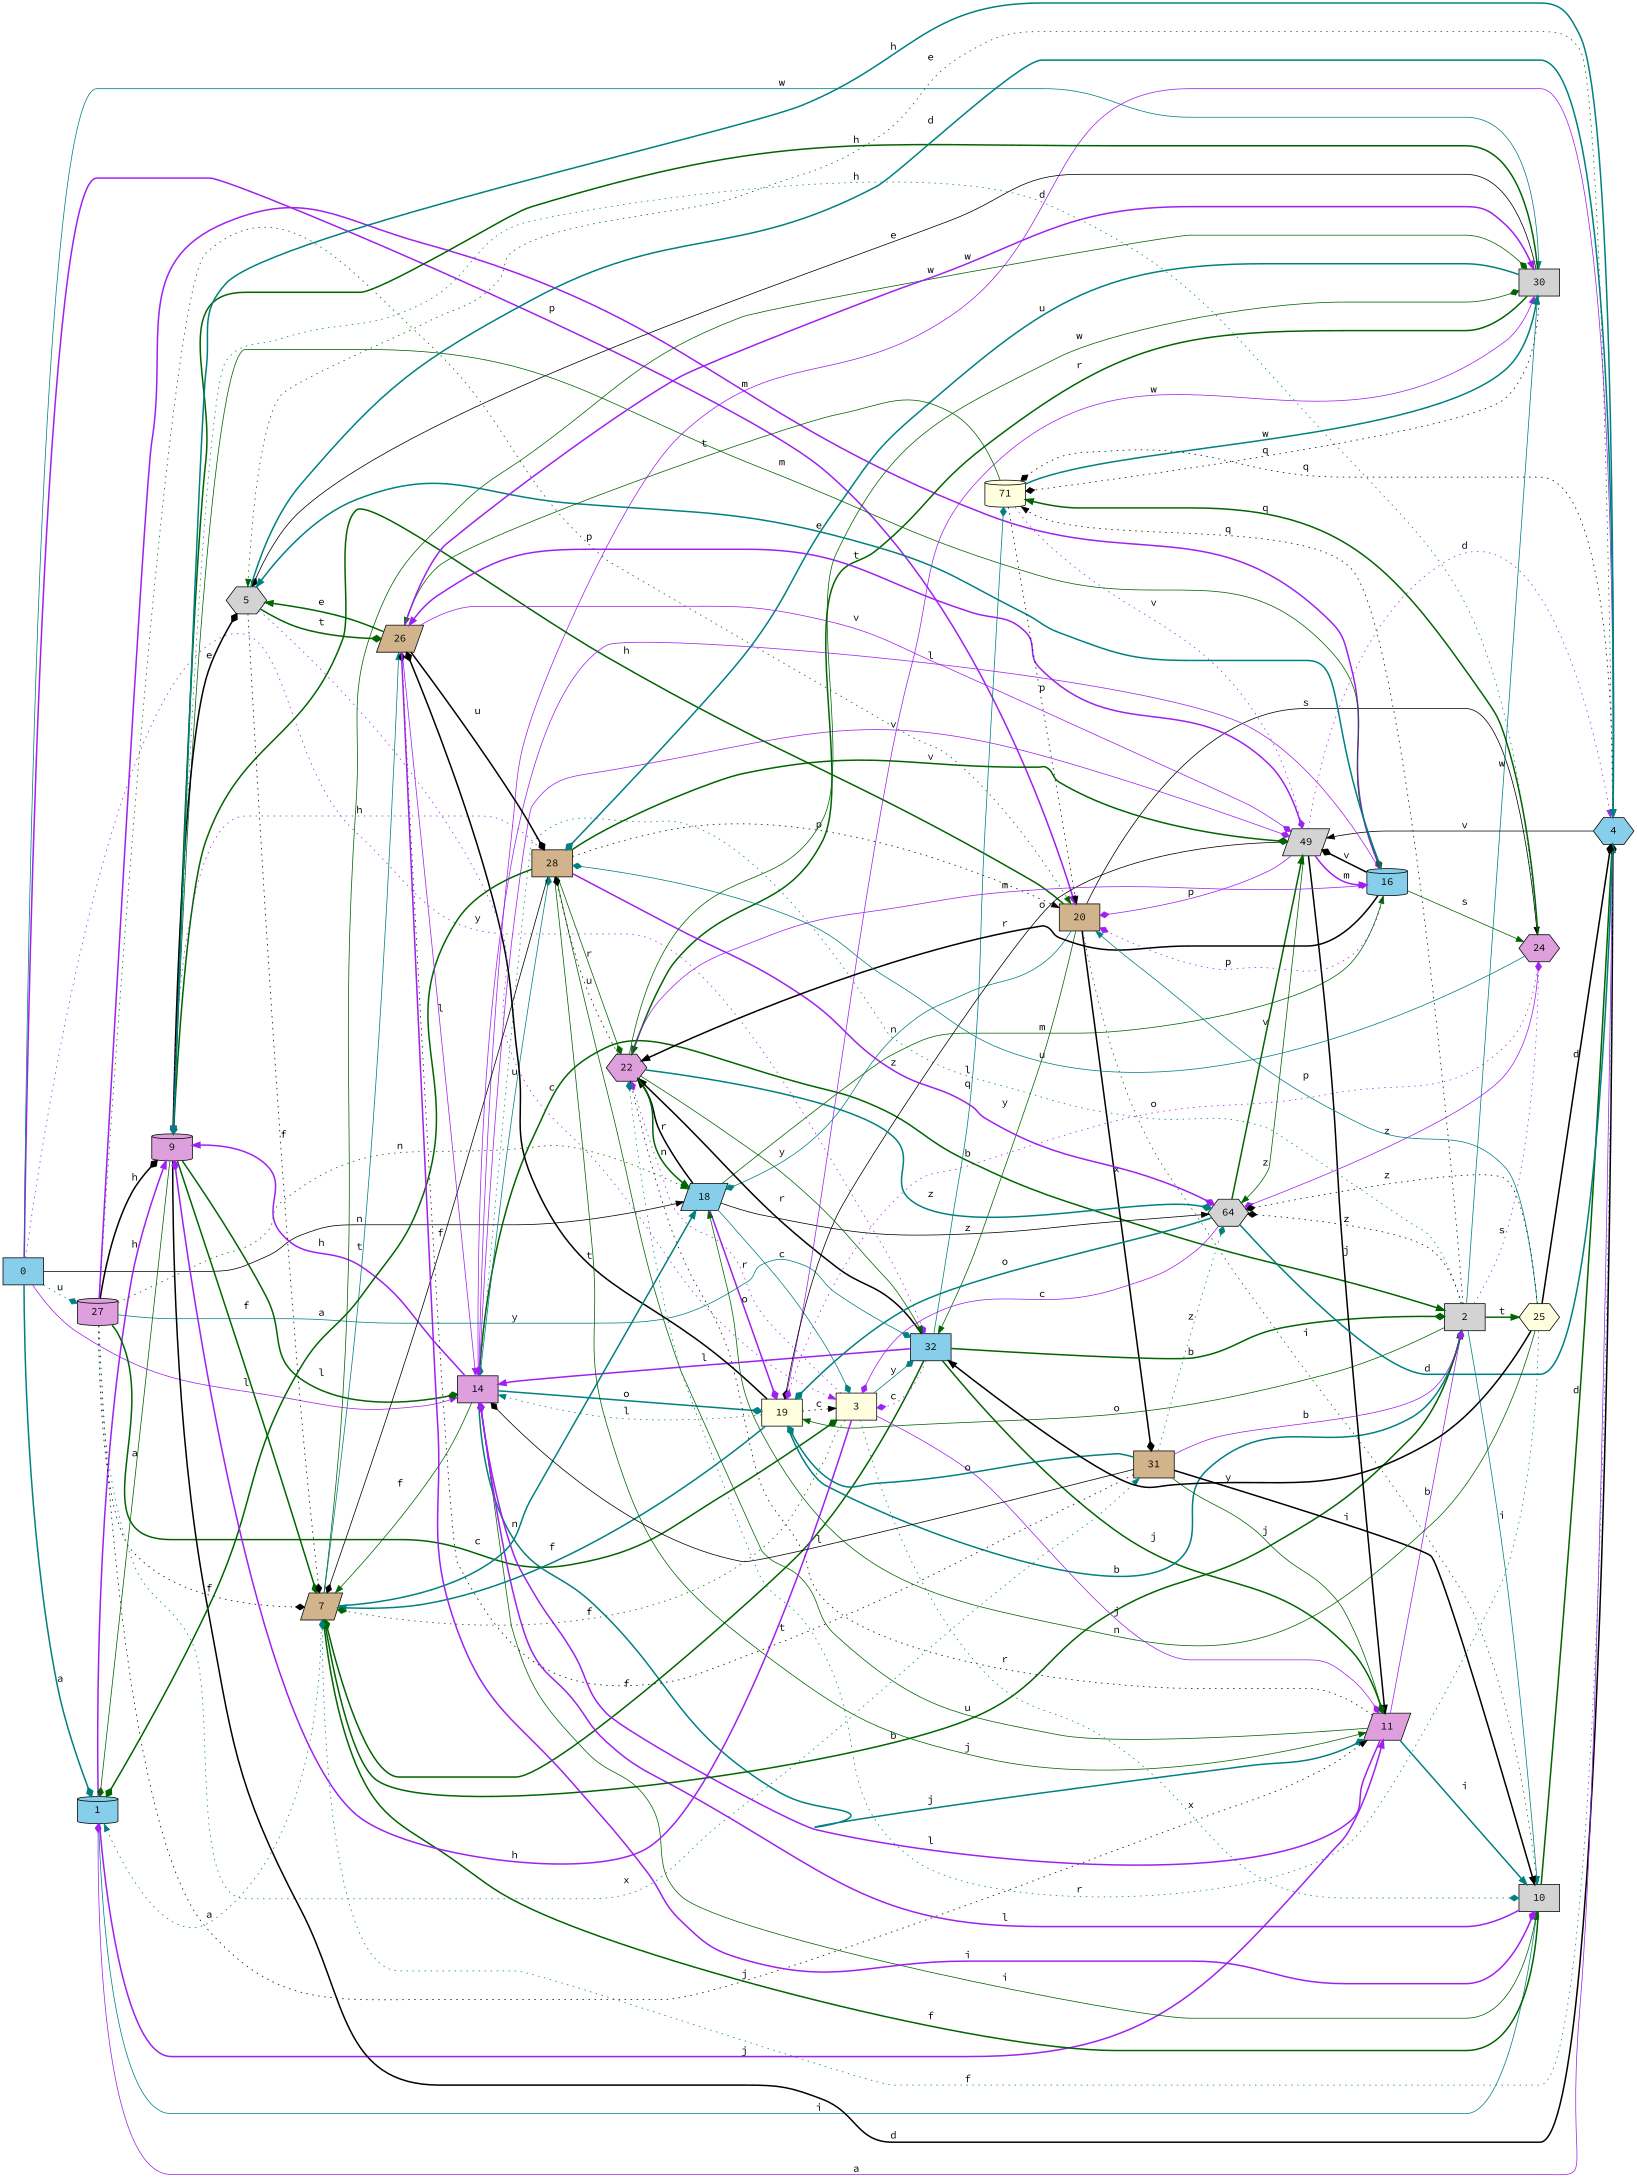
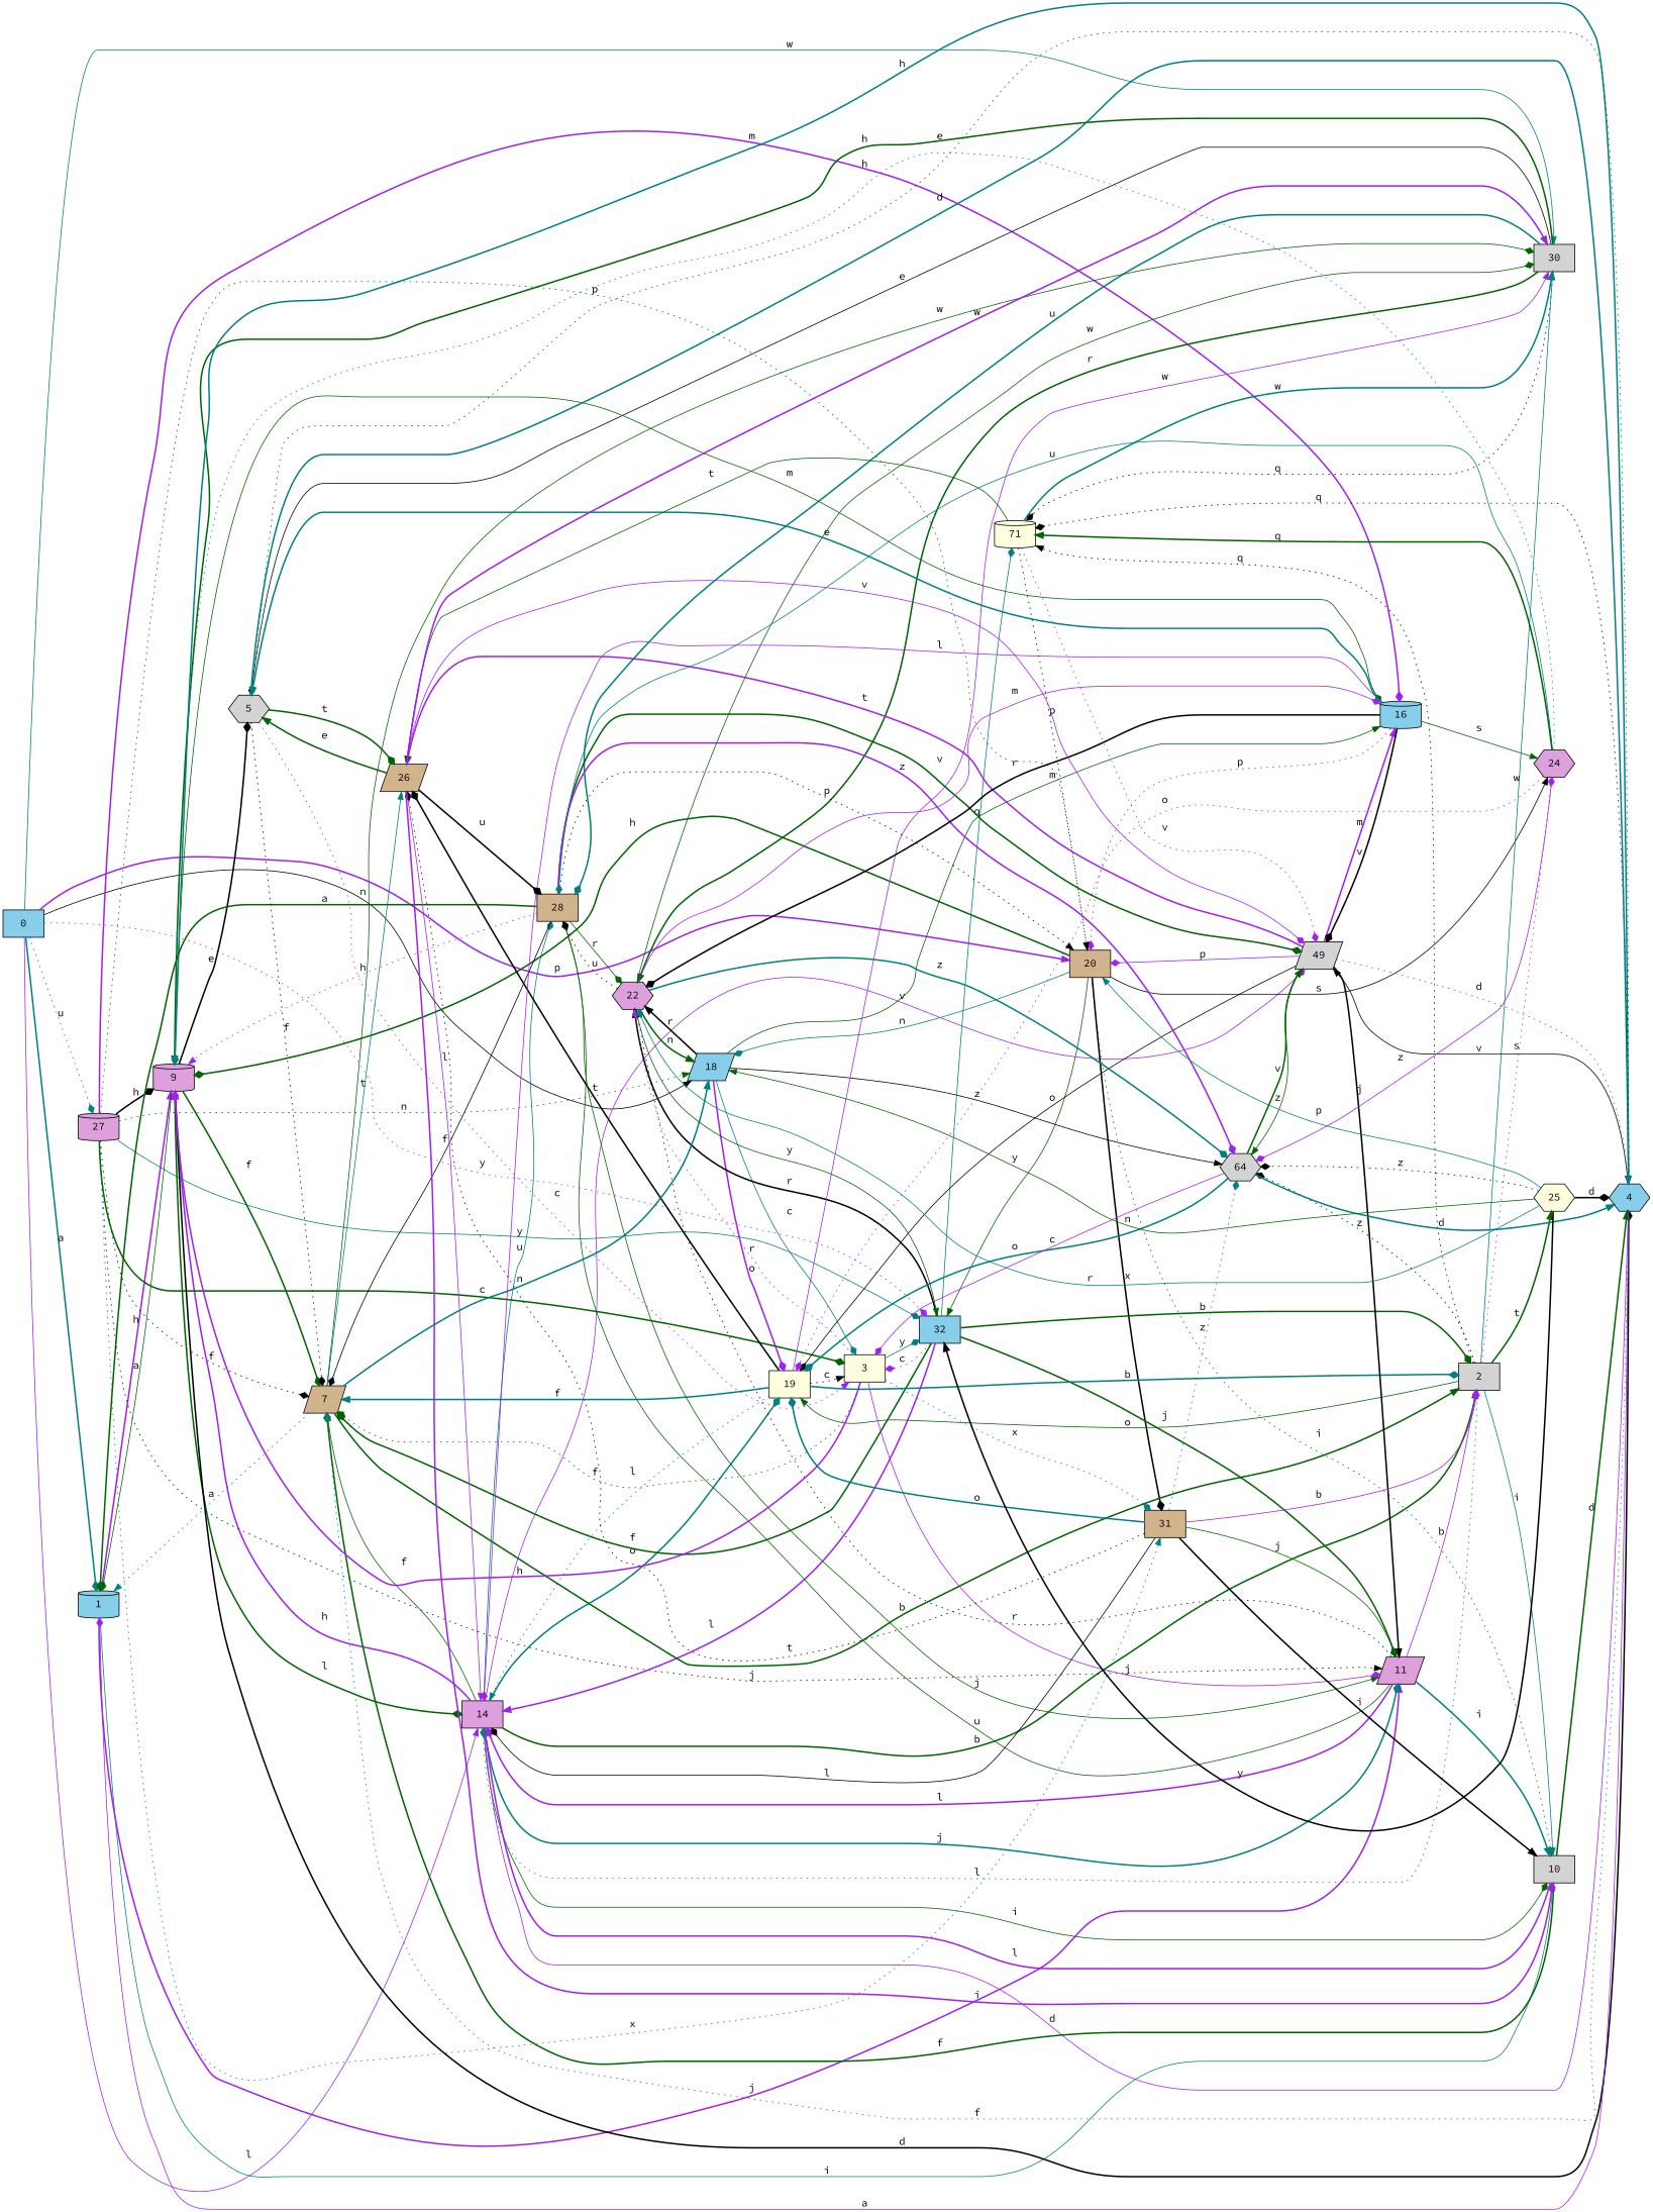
  strict digraph {
    fontname="Source Code Pro"
    rankdir=LR
    node [fillcolor=skyblue fontname="Source Code Pro" shape=box style=filled]
    edge [arrowhead=diamond color=darkgreen fontname="Source Code Pro" style=bold]
    0
    1 [shape=cylinder]
    14 [fillcolor=plum]
    18 [shape=parallelogram]
    20 [fillcolor=tan]
    27 [fillcolor=plum shape=cylinder]
    30 [fillcolor=lightgrey]
    32
    9 [fillcolor=plum shape=cylinder]
    10 [fillcolor=lightgrey]
    11 [fillcolor=plum shape=parallelogram]
    2 [fillcolor=lightgrey]
    19 [fillcolor=lightyellow]
    7 [fillcolor=tan shape=parallelogram]
    4 [shape=hexagon]
    n16 [fillcolor=lightgrey label=49 shape=parallelogram]
    28 [fillcolor=tan]
    n18 [fillcolor=lightgrey label=64 shape=hexagon]
    3 [fillcolor=lightyellow]
    22 [fillcolor=plum shape=hexagon]
    16 [shape=cylinder]
    24 [fillcolor=plum shape=hexagon]
    31 [fillcolor=tan]
    n24 [fillcolor=lightyellow label=71 shape=cylinder]
    5 [fillcolor=lightgrey shape=hexagon]
    25 [fillcolor=lightyellow shape=hexagon]
    26 [fillcolor=tan shape=parallelogram]
    0 -> 1 [color=teal label=a]
    0 -> 14 [arrowhead=normal color=purple label=l style=solid]
    0 -> 18 [arrowhead=normal color=black label=n style=solid]
    0 -> 20 [arrowhead=normal color=purple label=p]
    0 -> 27 [color=teal label=u style=dotted]
    0 -> 30 [arrowhead=normal color=teal label=w style=solid]
    0 -> 32 [color=purple label=y style=dotted]
    1 -> 9 [arrowhead=normal color=purple label=h]
    1 -> 10 [arrowhead=normal color=teal label=i style=solid]
    1 -> 11 [arrowhead=normal color=purple label=j]
    14 -> 9 [arrowhead=normal color=purple label=h]
    14 -> 10 [label=i style=solid]
    14 -> 11 [color=teal label=j]
    14 -> 2 [arrowhead=normal label=b]
    14 -> 19 [color=teal label=o]
    14 -> 7 [arrowhead=normal label=f style=solid]
    14 -> 4 [arrowhead=normal color=purple label=d style=solid]
    14 -> n16 [color=purple label=v style=solid]
    14 -> 28 [color=teal label=u style=solid]
    18 -> 19 [color=purple label=o]
    18 -> n18 [arrowhead=normal color=black label=z style=solid]
    18 -> 3 [color=teal label=c style=solid]
    18 -> 22 [arrowhead=normal color=black label=r]
    18 -> 16 [arrowhead=normal label=m style=solid]
    20 -> 18 [color=teal label=n style=solid]
    20 -> 32 [arrowhead=normal label=y style=solid]
    20 -> 9 [label=h]
    20 -> 10 [arrowhead=normal label=i style=dotted]
    20 -> 24 [arrowhead=normal color=black label=s style=solid]
    20 -> 31 [color=black label=x]
    27 -> 18 [arrowhead=normal label=n style=dotted]
    27 -> 20 [arrowhead=normal label=p style=dotted]
    27 -> 32 [color=teal label=y style=solid]
    27 -> 9 [color=black label=h]
    27 -> 11 [arrowhead=normal color=black label=j style=dotted]
    27 -> 7 [color=black label=f style=dotted]
    27 -> 3 [label=c]
    27 -> 16 [color=purple label=m]
    27 -> 31 [arrowhead=normal color=teal label=x style=dotted]
    30 -> 9 [arrowhead=normal label=h]
    30 -> 28 [color=teal label=u]
    30 -> 22 [arrowhead=normal label=r]
    30 -> n24 [color=black label=q style=dotted]
    30 -> 5 [color=black label=e style=solid]
    32 -> 14 [arrowhead=normal color=purple label=l]
    32 -> 11 [label=j]
    32 -> 2 [label=b]
    32 -> 7 [label=f]
    32 -> 3 [color=purple label=c style=dotted]
    32 -> 22 [arrowhead=normal color=black label=r]
    32 -> n24 [color=teal label=q style=solid]
    9 -> 1 [label=a style=solid]
    9 -> 14 [label=l]
    9 -> 7 [label=f]
    9 -> 4 [color=black label=d]
    9 -> 16 [label=m style=solid]
    9 -> 5 [color=black label=e]
    10 -> 14 [color=purple label=l]
    10 -> 7 [label=f]
    10 -> 4 [arrowhead=normal label=d]
    11 -> 14 [color=purple label=l]
    11 -> 10 [arrowhead=normal color=teal label=i]
    11 -> 2 [color=purple label=b style=solid]
    11 -> 28 [label=u style=solid]
    11 -> 22 [arrowhead=normal color=black label=r style=dotted]
    2 -> 14 [color=teal label=l style=dotted]
    2 -> 30 [arrowhead=normal color=teal label=w style=solid]
    2 -> 10 [arrowhead=normal color=teal label=i style=solid]
    2 -> 19 [arrowhead=normal label=o style=solid]
    2 -> n18 [color=black label=z style=dotted]
    2 -> 24 [color=purple label=s style=dotted]
    2 -> n24 [arrowhead=normal color=black label=q style=dotted]
    2 -> 25 [arrowhead=normal label=t]
    19 -> 14 [arrowhead=normal color=teal label=l style=dotted]
    19 -> 30 [arrowhead=normal color=purple label=w style=solid]
    19 -> 2 [color=teal label=b]
    19 -> 7 [arrowhead=normal color=teal label=f]
    19 -> 3 [arrowhead=normal color=black label=c style=dotted]
    19 -> 26 [color=black label=t]
    7 -> 1 [arrowhead=normal color=teal label=a style=dotted]
    7 -> 18 [arrowhead=normal color=teal label=n]
    7 -> 30 [label=w style=solid]
    7 -> 2 [arrowhead=normal label=b]
    7 -> 26 [arrowhead=normal color=teal label=t style=solid]
    4 -> 1 [color=purple label=a style=solid]
    4 -> 9 [color=teal label=h]
    4 -> 7 [color=teal label=f style=dotted]
    4 -> n16 [arrowhead=normal color=black label=v style=solid]
    4 -> n24 [color=black label=q style=dotted]
    4 -> 5 [arrowhead=normal label=e style=dotted]
    n16 -> 20 [color=purple label=p style=solid]
    n16 -> 11 [arrowhead=normal color=black label=j]
    n16 -> 19 [color=black label=o style=solid]
    n16 -> 4 [arrowhead=normal color=purple label=d style=dotted]
    n16 -> n18 [arrowhead=normal label=z style=solid]
    n16 -> 16 [arrowhead=normal color=purple label=m]
    n16 -> 26 [arrowhead=normal color=purple label=t]
    28 -> 1 [label=a]
    28 -> 20 [arrowhead=normal color=black label=p style=dotted]
    28 -> 9 [arrowhead=normal color=purple label=h style=dotted]
    28 -> 11 [arrowhead=normal label=j style=solid]
    28 -> 7 [color=black label=f style=solid]
    28 -> n16 [label=v]
    28 -> n18 [color=purple label=z]
    28 -> 22 [label=r style=solid]
    n18 -> 19 [color=teal label=o]
    n18 -> 4 [arrowhead=normal color=teal label=d]
    n18 -> n16 [arrowhead=normal label=v]
    n18 -> 3 [color=purple label=c style=solid]
    3 -> 32 [color=teal label=y style=solid]
    3 -> 9 [color=purple label=h]
    3 -> 11 [color=purple label=j style=solid]
    3 -> 7 [label=f style=dotted]
    3 -> 22 [color=purple label=r style=dotted]
-   3 -> 10 [color=teal label=x style=dotted]
+   3 -> 31 [color=teal label=x style=dotted]
    22 -> 18 [arrowhead=normal label=n]
    22 -> 30 [label=w style=solid]
    22 -> 32 [arrowhead=normal label=y style=solid]
    22 -> 28 [color=black label=u style=dotted]
    22 -> n18 [color=teal label=z]
    22 -> 16 [color=purple label=m style=solid]
    16 -> 14 [color=purple label=l style=solid]
    16 -> 20 [color=purple label=p style=dotted]
    16 -> n16 [color=black label=v]
-   16 -> 22 [arrowhead=normal color=black label=r]
+   16 -> 22 [color=black label=r]
    16 -> 24 [arrowhead=normal label=s style=solid]
    16 -> 5 [arrowhead=normal color=teal label=e]
    24 -> 9 [color=teal label=h style=dotted]
    24 -> 19 [color=purple label=o style=dotted]
    24 -> 28 [color=teal label=u style=solid]
    24 -> n18 [color=purple label=z style=solid]
    24 -> n24 [arrowhead=normal label=q]
    31 -> 14 [color=black label=l style=solid]
    31 -> 10 [arrowhead=normal color=black label=i]
    31 -> 11 [label=j style=solid]
    31 -> 2 [color=purple label=b style=solid]
    31 -> 19 [color=teal label=o]
    31 -> n18 [color=teal label=z style=dotted]
    31 -> 26 [color=black label=t style=dotted]
    n24 -> 20 [arrowhead=normal color=black label=p style=dotted]
    n24 -> 30 [arrowhead=normal color=teal label=w]
    n24 -> n16 [color=purple label=v style=dotted]
    n24 -> 26 [arrowhead=normal label=t style=solid]
    5 -> 7 [color=black label=f style=dotted]
    5 -> 4 [arrowhead=normal color=teal label=d]
    5 -> 3 [arrowhead=normal color=purple label=c style=dotted]
    5 -> 26 [label=t]
    25 -> 18 [arrowhead=normal label=n style=solid]
    25 -> 20 [arrowhead=normal color=teal label=p style=solid]
    25 -> 32 [arrowhead=normal color=black label=y]
    25 -> 4 [color=black label=d]
    25 -> n18 [color=black label=z style=dotted]
-   25 -> 22 [color=teal label=r style=dotted]
+   25 -> 22 [color=teal label=r style=solid]
    26 -> 14 [arrowhead=normal color=purple label=l style=solid]
    26 -> 30 [arrowhead=normal color=purple label=w]
    26 -> 10 [color=purple label=i]
    26 -> n16 [color=purple label=v style=solid]
    26 -> 28 [color=black label=u]
    26 -> 5 [arrowhead=normal label=e]
  }
